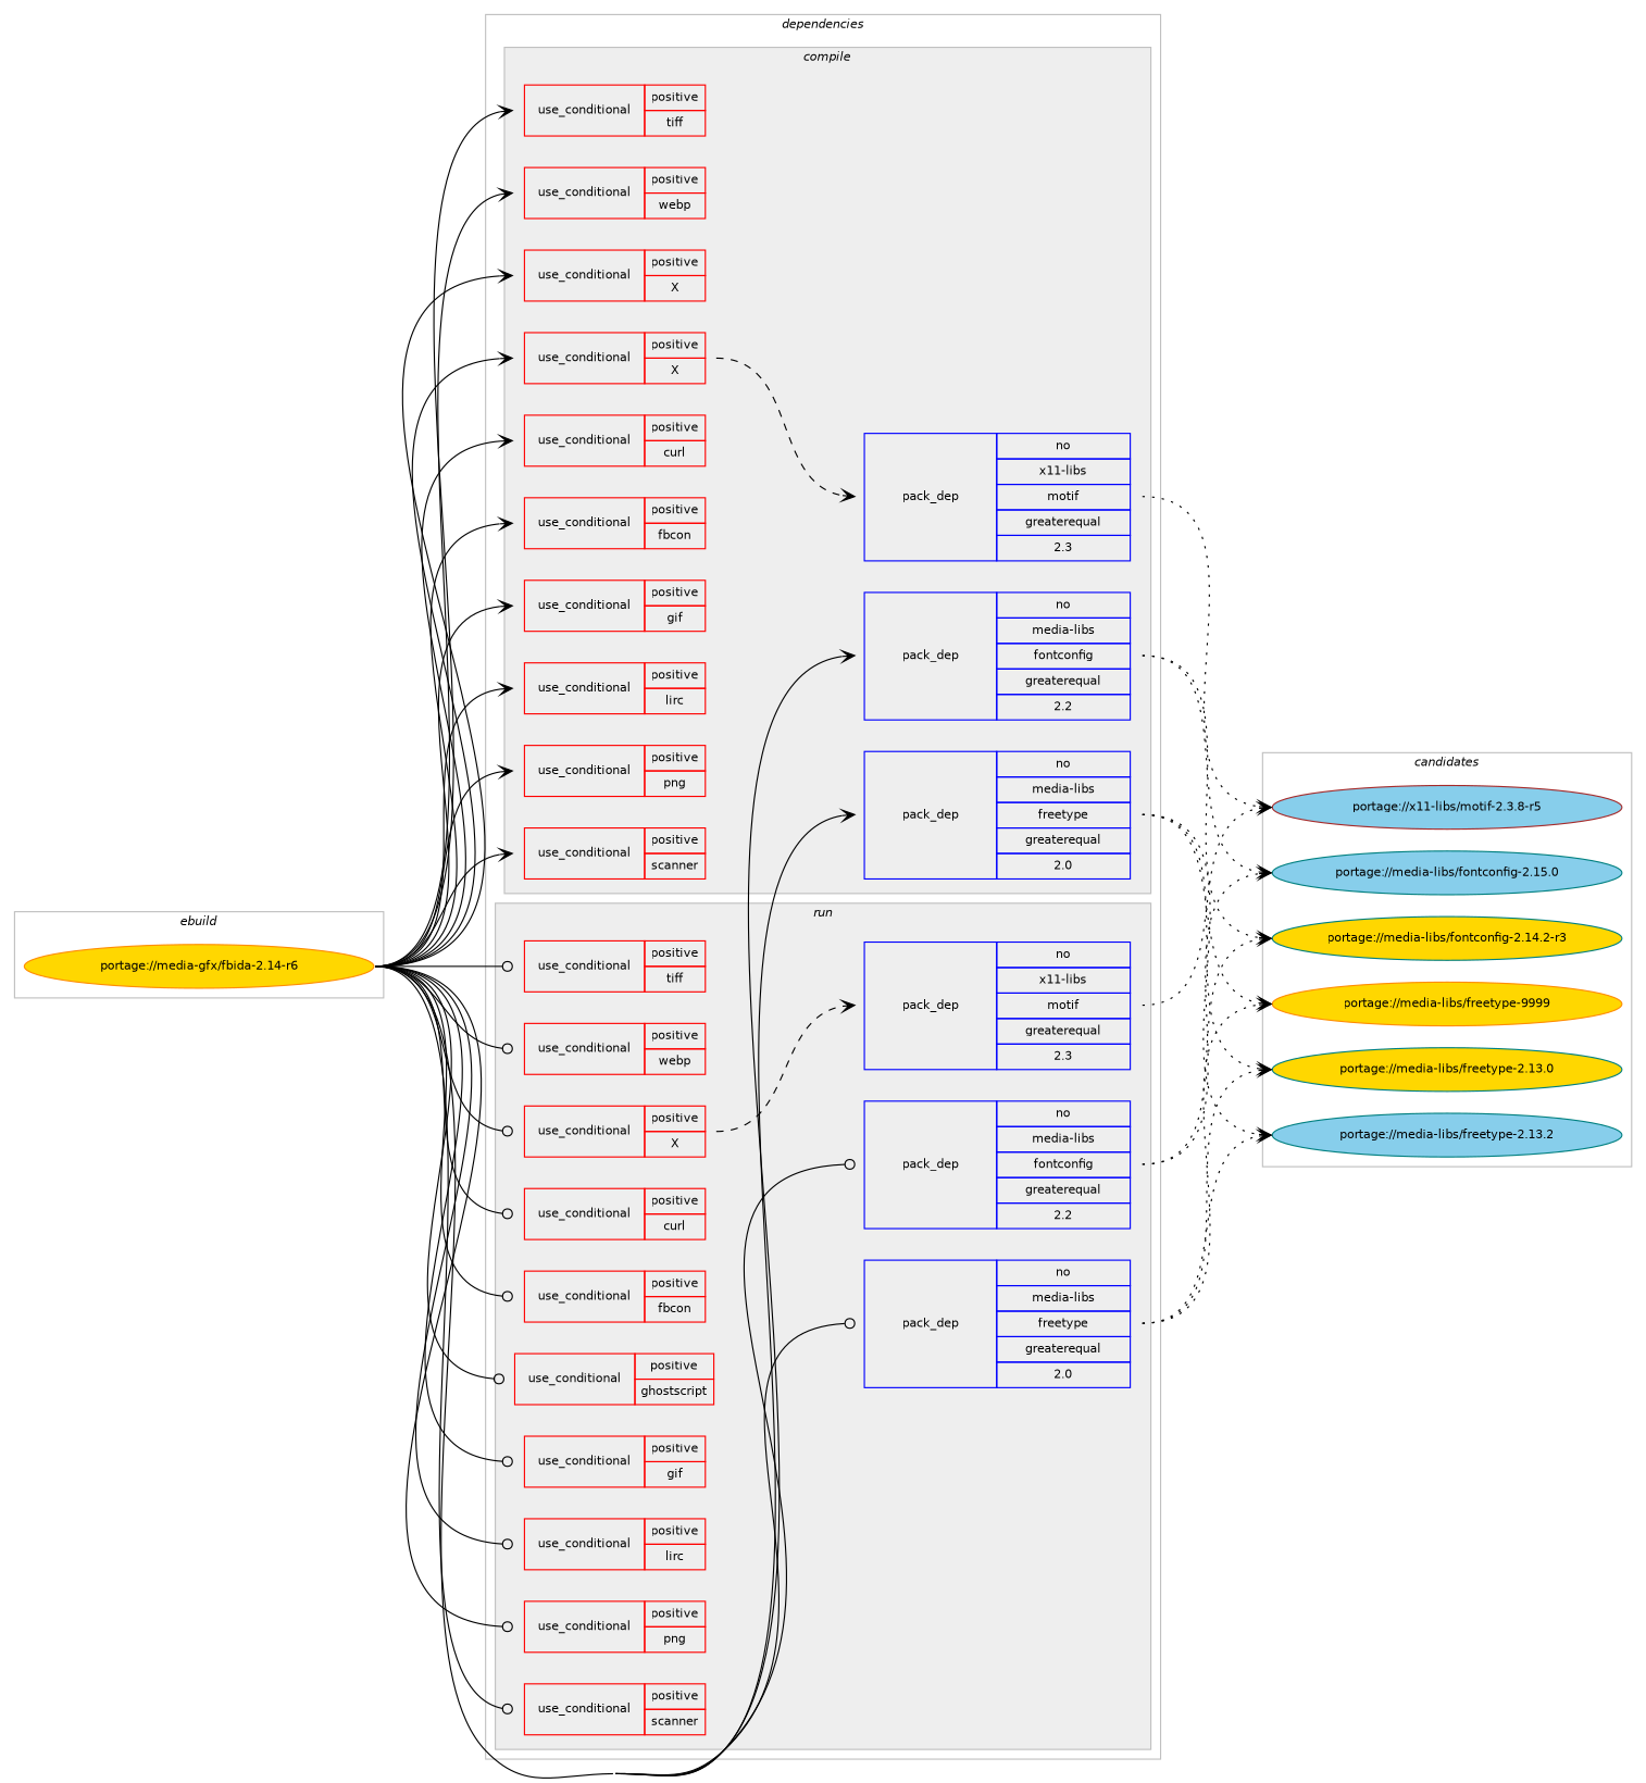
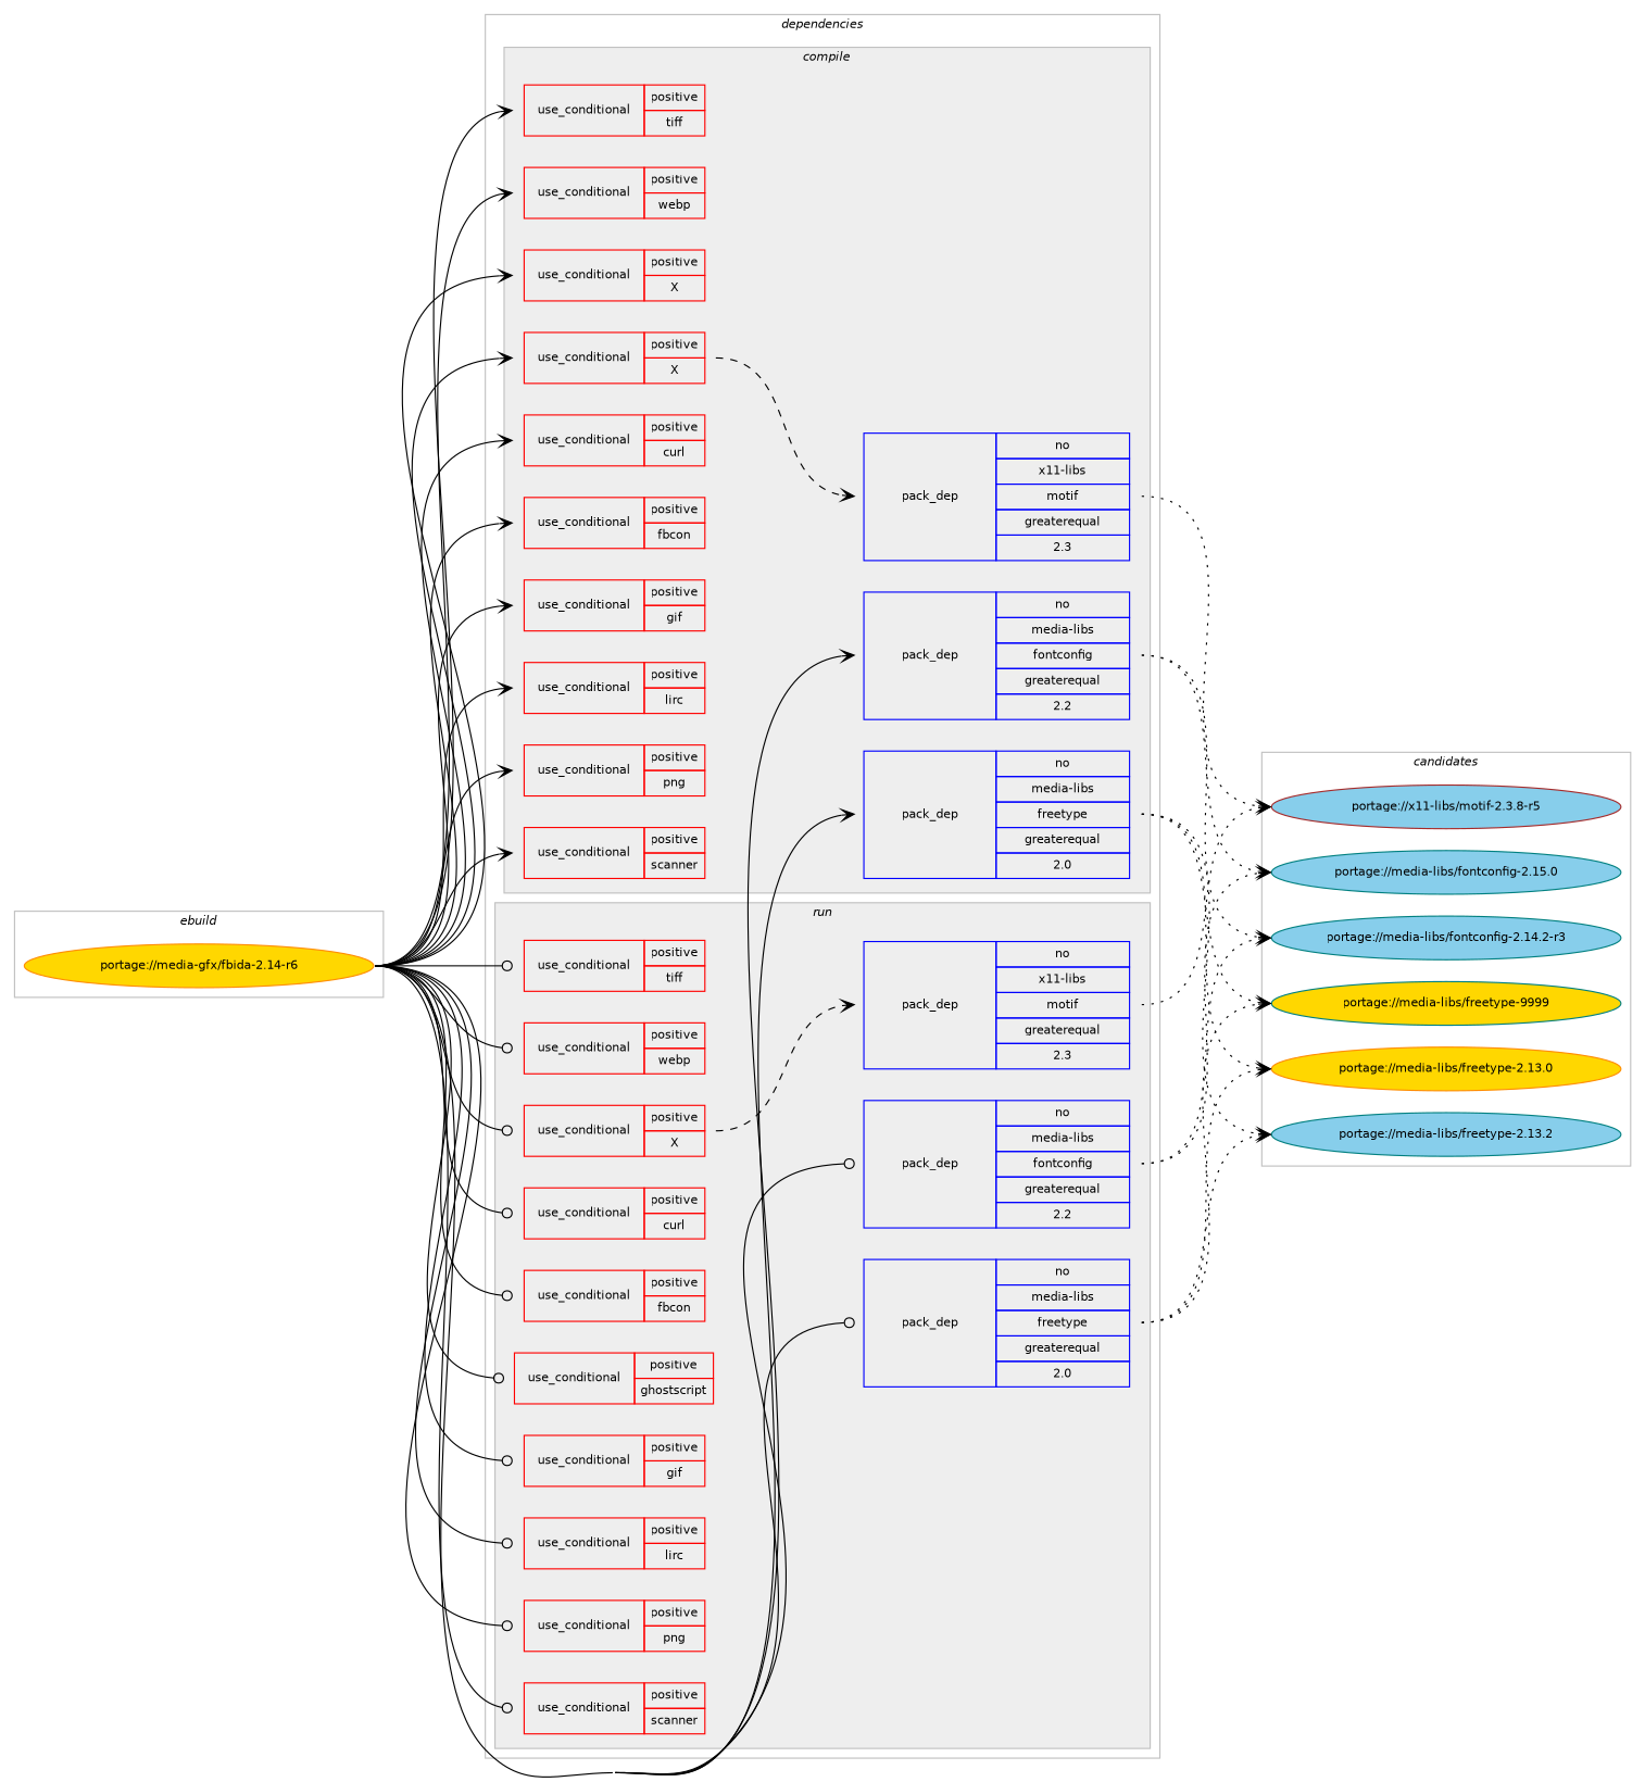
  digraph {
    compound=true
    concentrate=true
    fontname=Helvetica
    fontsize=10
    newrank=true
    rankdir=LR
    ranksep=1.5
    node [color=red fontname=Helvetica fontsize=10 shape=none]
    edge [arrowhead=vee headport=w style=solid tailport=e weight=20]
    n1 [color=darkorange fillcolor=gold label="portage://media-gfx/fbida-2.14-r6" style=filled width=4 shape=""]
    n2 [label=<<TABLE BORDER="0" CELLBORDER="1" CELLSPACING="0" CELLPADDING="4"><TR><TD ROWSPAN="3" CELLPADDING="10">use_conditional</TD></TR><TR><TD>positive</TD></TR><TR><TD>X</TD></TR></TABLE>>]
    n3 [color=blue label=<<TABLE BORDER="0" CELLBORDER="1" CELLSPACING="0" CELLPADDING="4" WIDTH="220"><TR><TD ROWSPAN="6" CELLPADDING="30">pack_dep</TD></TR><TR><TD WIDTH="110">no</TD></TR><TR><TD>x11-libs</TD></TR><TR><TD>motif</TD></TR><TR><TD>greaterequal</TD></TR><TR><TD>2.3</TD></TR></TABLE>>]
    n4 [label=<<TABLE BORDER="0" CELLBORDER="1" CELLSPACING="0" CELLPADDING="4"><TR><TD ROWSPAN="3" CELLPADDING="10">use_conditional</TD></TR><TR><TD>positive</TD></TR><TR><TD>X</TD></TR></TABLE>>]
    n5 [label=<<TABLE BORDER="0" CELLBORDER="1" CELLSPACING="0" CELLPADDING="4"><TR><TD ROWSPAN="3" CELLPADDING="10">use_conditional</TD></TR><TR><TD>positive</TD></TR><TR><TD>curl</TD></TR></TABLE>>]
    n6 [label=<<TABLE BORDER="0" CELLBORDER="1" CELLSPACING="0" CELLPADDING="4"><TR><TD ROWSPAN="3" CELLPADDING="10">use_conditional</TD></TR><TR><TD>positive</TD></TR><TR><TD>fbcon</TD></TR></TABLE>>]
    n7 [label=<<TABLE BORDER="0" CELLBORDER="1" CELLSPACING="0" CELLPADDING="4"><TR><TD ROWSPAN="3" CELLPADDING="10">use_conditional</TD></TR><TR><TD>positive</TD></TR><TR><TD>gif</TD></TR></TABLE>>]
    n8 [label=<<TABLE BORDER="0" CELLBORDER="1" CELLSPACING="0" CELLPADDING="4"><TR><TD ROWSPAN="3" CELLPADDING="10">use_conditional</TD></TR><TR><TD>positive</TD></TR><TR><TD>lirc</TD></TR></TABLE>>]
    n9 [color=blue label=<<TABLE BORDER="0" CELLBORDER="1" CELLSPACING="0" CELLPADDING="4" WIDTH="220"><TR><TD ROWSPAN="6" CELLPADDING="30">pack_dep</TD></TR><TR><TD WIDTH="110">no</TD></TR><TR><TD>media-libs</TD></TR><TR><TD>freetype</TD></TR><TR><TD>greaterequal</TD></TR><TR><TD>2.0</TD></TR></TABLE>>]
    n10 [label=<<TABLE BORDER="0" CELLBORDER="1" CELLSPACING="0" CELLPADDING="4"><TR><TD ROWSPAN="3" CELLPADDING="10">use_conditional</TD></TR><TR><TD>positive</TD></TR><TR><TD>png</TD></TR></TABLE>>]
    n11 [label=<<TABLE BORDER="0" CELLBORDER="1" CELLSPACING="0" CELLPADDING="4"><TR><TD ROWSPAN="3" CELLPADDING="10">use_conditional</TD></TR><TR><TD>positive</TD></TR><TR><TD>scanner</TD></TR></TABLE>>]
    n12 [label=<<TABLE BORDER="0" CELLBORDER="1" CELLSPACING="0" CELLPADDING="4"><TR><TD ROWSPAN="3" CELLPADDING="10">use_conditional</TD></TR><TR><TD>positive</TD></TR><TR><TD>tiff</TD></TR></TABLE>>]
    n13 [label=<<TABLE BORDER="0" CELLBORDER="1" CELLSPACING="0" CELLPADDING="4"><TR><TD ROWSPAN="3" CELLPADDING="10">use_conditional</TD></TR><TR><TD>positive</TD></TR><TR><TD>webp</TD></TR></TABLE>>]
    n14 [color=blue label=<<TABLE BORDER="0" CELLBORDER="1" CELLSPACING="0" CELLPADDING="4" WIDTH="220"><TR><TD ROWSPAN="6" CELLPADDING="30">pack_dep</TD></TR><TR><TD WIDTH="110">no</TD></TR><TR><TD>media-libs</TD></TR><TR><TD>fontconfig</TD></TR><TR><TD>greaterequal</TD></TR><TR><TD>2.2</TD></TR></TABLE>>]
    n15 [color=blue label=<<TABLE BORDER="0" CELLBORDER="1" CELLSPACING="0" CELLPADDING="4" WIDTH="220"><TR><TD ROWSPAN="6" CELLPADDING="30">pack_dep</TD></TR><TR><TD WIDTH="110">no</TD></TR><TR><TD>x11-libs</TD></TR><TR><TD>motif</TD></TR><TR><TD>greaterequal</TD></TR><TR><TD>2.3</TD></TR></TABLE>>]
    n16 [label=<<TABLE BORDER="0" CELLBORDER="1" CELLSPACING="0" CELLPADDING="4"><TR><TD ROWSPAN="3" CELLPADDING="10">use_conditional</TD></TR><TR><TD>positive</TD></TR><TR><TD>X</TD></TR></TABLE>>]
    n17 [label=<<TABLE BORDER="0" CELLBORDER="1" CELLSPACING="0" CELLPADDING="4"><TR><TD ROWSPAN="3" CELLPADDING="10">use_conditional</TD></TR><TR><TD>positive</TD></TR><TR><TD>curl</TD></TR></TABLE>>]
    n18 [label=<<TABLE BORDER="0" CELLBORDER="1" CELLSPACING="0" CELLPADDING="4"><TR><TD ROWSPAN="3" CELLPADDING="10">use_conditional</TD></TR><TR><TD>positive</TD></TR><TR><TD>fbcon</TD></TR></TABLE>>]
    n19 [label=<<TABLE BORDER="0" CELLBORDER="1" CELLSPACING="0" CELLPADDING="4"><TR><TD ROWSPAN="3" CELLPADDING="10">use_conditional</TD></TR><TR><TD>positive</TD></TR><TR><TD>ghostscript</TD></TR></TABLE>>]
    n20 [label=<<TABLE BORDER="0" CELLBORDER="1" CELLSPACING="0" CELLPADDING="4"><TR><TD ROWSPAN="3" CELLPADDING="10">use_conditional</TD></TR><TR><TD>positive</TD></TR><TR><TD>gif</TD></TR></TABLE>>]
    n21 [label=<<TABLE BORDER="0" CELLBORDER="1" CELLSPACING="0" CELLPADDING="4"><TR><TD ROWSPAN="3" CELLPADDING="10">use_conditional</TD></TR><TR><TD>positive</TD></TR><TR><TD>lirc</TD></TR></TABLE>>]
    n22 [label=<<TABLE BORDER="0" CELLBORDER="1" CELLSPACING="0" CELLPADDING="4"><TR><TD ROWSPAN="3" CELLPADDING="10">use_conditional</TD></TR><TR><TD>positive</TD></TR><TR><TD>png</TD></TR></TABLE>>]
    n23 [label=<<TABLE BORDER="0" CELLBORDER="1" CELLSPACING="0" CELLPADDING="4"><TR><TD ROWSPAN="3" CELLPADDING="10">use_conditional</TD></TR><TR><TD>positive</TD></TR><TR><TD>scanner</TD></TR></TABLE>>]
    n24 [label=<<TABLE BORDER="0" CELLBORDER="1" CELLSPACING="0" CELLPADDING="4"><TR><TD ROWSPAN="3" CELLPADDING="10">use_conditional</TD></TR><TR><TD>positive</TD></TR><TR><TD>tiff</TD></TR></TABLE>>]
    n25 [label=<<TABLE BORDER="0" CELLBORDER="1" CELLSPACING="0" CELLPADDING="4"><TR><TD ROWSPAN="3" CELLPADDING="10">use_conditional</TD></TR><TR><TD>positive</TD></TR><TR><TD>webp</TD></TR></TABLE>>]
    n26 [color=blue label=<<TABLE BORDER="0" CELLBORDER="1" CELLSPACING="0" CELLPADDING="4" WIDTH="220"><TR><TD ROWSPAN="6" CELLPADDING="30">pack_dep</TD></TR><TR><TD WIDTH="110">no</TD></TR><TR><TD>media-libs</TD></TR><TR><TD>fontconfig</TD></TR><TR><TD>greaterequal</TD></TR><TR><TD>2.2</TD></TR></TABLE>>]
    n27 [color=blue label=<<TABLE BORDER="0" CELLBORDER="1" CELLSPACING="0" CELLPADDING="4" WIDTH="220"><TR><TD ROWSPAN="6" CELLPADDING="30">pack_dep</TD></TR><TR><TD WIDTH="110">no</TD></TR><TR><TD>media-libs</TD></TR><TR><TD>freetype</TD></TR><TR><TD>greaterequal</TD></TR><TR><TD>2.0</TD></TR></TABLE>>]
-   n28 [color=teal fillcolor=gold label="portage://media-libs/freetype-2.13.0" style=filled width=4 shape=""]
+   n28 [color=darkorange fillcolor=gold label="portage://media-libs/freetype-2.13.0" style=filled width=4 shape=""]
    n29 [color=teal fillcolor=skyblue label="portage://media-libs/freetype-2.13.2" style=filled width=4 shape=""]
-   n30 [color=darkorange fillcolor=gold label="portage://media-libs/freetype-9999" style=filled width=4 shape=""]
+   n30 [color=teal fillcolor=gold label="portage://media-libs/freetype-9999" style=filled width=4 shape=""]
    n31 [color=brown fillcolor=skyblue label="portage://x11-libs/motif-2.3.8-r5" style=filled width=4 shape=""]
-   n32 [color=teal fillcolor=gold label="portage://media-libs/fontconfig-2.14.2-r3" style=filled width=4 shape=""]
+   n32 [color=teal fillcolor=skyblue label="portage://media-libs/fontconfig-2.14.2-r3" style=filled width=4 shape=""]
    n33 [color=teal fillcolor=skyblue label="portage://media-libs/fontconfig-2.15.0" style=filled width=4 shape=""]
    subgraph cluster_1 {
      color=gray
      label=<<i>ebuild</i>>
      rank=same
      n1
    }
    subgraph cluster_2 {
      color=gray
      label=<<i>dependencies</i>>
      subgraph cluster_3 {
        color=gray
        fillcolor="#eeeeee"
        label=<<i>compile</i>>
        style=filled
        subgraph sub_4 {
          color=gray
          fillcolor="#eeeeee"
          label=<<i>compile</i>>
          style=filled
          n2
        }
        subgraph sub_5 {
          color=gray
          fillcolor="#eeeeee"
          label=<<i>compile</i>>
          style=filled
          n4
          subgraph sub_6 {
            color=gray
            fillcolor="#eeeeee"
            label=<<i>compile</i>>
            style=filled
            n3
          }
        }
        subgraph sub_7 {
          color=gray
          fillcolor="#eeeeee"
          label=<<i>compile</i>>
          style=filled
          n5
        }
        subgraph sub_8 {
          color=gray
          fillcolor="#eeeeee"
          label=<<i>compile</i>>
          style=filled
          n6
        }
        subgraph sub_9 {
          color=gray
          fillcolor="#eeeeee"
          label=<<i>compile</i>>
          style=filled
          n7
        }
        subgraph sub_10 {
          color=gray
          fillcolor="#eeeeee"
          label=<<i>compile</i>>
          style=filled
          n8
        }
        subgraph sub_11 {
          color=gray
          fillcolor="#eeeeee"
          label=<<i>compile</i>>
          style=filled
          n9
        }
        subgraph sub_12 {
          color=gray
          fillcolor="#eeeeee"
          label=<<i>compile</i>>
          style=filled
          n10
        }
        subgraph sub_13 {
          color=gray
          fillcolor="#eeeeee"
          label=<<i>compile</i>>
          style=filled
          n11
        }
        subgraph sub_14 {
          color=gray
          fillcolor="#eeeeee"
          label=<<i>compile</i>>
          style=filled
          n12
        }
        subgraph sub_15 {
          color=gray
          fillcolor="#eeeeee"
          label=<<i>compile</i>>
          style=filled
          n13
        }
        subgraph sub_16 {
          color=gray
          fillcolor="#eeeeee"
          label=<<i>compile</i>>
          style=filled
          n14
        }
      }
      subgraph cluster_17 {
        color=gray
        fillcolor="#eeeeee"
        label=<<i>compile and run</i>>
        style=filled
      }
      subgraph cluster_18 {
        color=gray
        fillcolor="#eeeeee"
        label=<<i>run</i>>
        style=filled
        subgraph sub_19 {
          color=gray
          fillcolor="#eeeeee"
          label=<<i>run</i>>
          style=filled
          n16
          subgraph sub_20 {
            color=gray
            fillcolor="#eeeeee"
            label=<<i>run</i>>
            style=filled
            n15
          }
        }
        subgraph sub_21 {
          color=gray
          fillcolor="#eeeeee"
          label=<<i>run</i>>
          style=filled
          n17
        }
        subgraph sub_22 {
          color=gray
          fillcolor="#eeeeee"
          label=<<i>run</i>>
          style=filled
          n18
        }
        subgraph sub_23 {
          color=gray
          fillcolor="#eeeeee"
          label=<<i>run</i>>
          style=filled
          n19
        }
        subgraph sub_24 {
          color=gray
          fillcolor="#eeeeee"
          label=<<i>run</i>>
          style=filled
          n20
        }
        subgraph sub_25 {
          color=gray
          fillcolor="#eeeeee"
          label=<<i>run</i>>
          style=filled
          n21
        }
        subgraph sub_26 {
          color=gray
          fillcolor="#eeeeee"
          label=<<i>run</i>>
          style=filled
          n22
        }
        subgraph sub_27 {
          color=gray
          fillcolor="#eeeeee"
          label=<<i>run</i>>
          style=filled
          n23
        }
        subgraph sub_28 {
          color=gray
          fillcolor="#eeeeee"
          label=<<i>run</i>>
          style=filled
          n24
        }
        subgraph sub_29 {
          color=gray
          fillcolor="#eeeeee"
          label=<<i>run</i>>
          style=filled
          n25
        }
        subgraph sub_30 {
          color=gray
          fillcolor="#eeeeee"
          label=<<i>run</i>>
          style=filled
          n26
        }
        subgraph sub_31 {
          color=gray
          fillcolor="#eeeeee"
          label=<<i>run</i>>
          style=filled
          n27
        }
      }
    }
    subgraph cluster_32 {
      color=gray
      label=<<i>candidates</i>>
      rank=same
      subgraph sub_33 {
        color=black
        label=<<i>candidates</i>>
        nodesep=1
        rank=same
        n28
        n29
        n30
      }
      subgraph sub_34 {
        color=black
        label=<<i>candidates</i>>
        nodesep=1
        rank=same
        n31
      }
      subgraph sub_35 {
        color=black
        label=<<i>candidates</i>>
        nodesep=1
        rank=same
        n32
        n33
      }
      subgraph sub_36 {
        color=black
        label=<<i>candidates</i>>
        nodesep=1
        rank=same
        n31
      }
      subgraph sub_37 {
        color=black
        label=<<i>candidates</i>>
        nodesep=1
        rank=same
        n32
        n33
      }
      subgraph sub_38 {
        color=black
        label=<<i>candidates</i>>
        nodesep=1
        rank=same
        n28
        n29
        n30
      }
    }
    n1 -> n2
    n1 -> n4
    n1 -> n5
    n1 -> n6
    n1 -> n7
    n1 -> n8
    n1 -> n9
    n1 -> n10
    n1 -> n11
    n1 -> n12
    n1 -> n13
    n1 -> n14
    n1 -> n16 [arrowhead=odot]
    n1 -> n17 [arrowhead=odot]
    n1 -> n18 [arrowhead=odot]
    n1 -> n19 [arrowhead=odot]
    n1 -> n20 [arrowhead=odot]
    n1 -> n21 [arrowhead=odot]
    n1 -> n22 [arrowhead=odot]
    n1 -> n23 [arrowhead=odot]
    n1 -> n24 [arrowhead=odot]
    n1 -> n25 [arrowhead=odot]
    n1 -> n26 [arrowhead=odot]
    n1 -> n27 [arrowhead=odot]
    n3 -> n31 [style=dotted weight=100]
    n4 -> n3 [style=dashed]
    n9 -> n28 [style=dotted weight=100]
    n9 -> n29 [style=dotted weight=100]
    n9 -> n30 [style=dotted weight=100]
    n14 -> n32 [style=dotted weight=100]
    n14 -> n33 [style=dotted weight=100]
    n15 -> n31 [style=dotted weight=100]
    n16 -> n15 [style=dashed]
    n26 -> n32 [style=dotted weight=100]
    n26 -> n33 [style=dotted weight=100]
    n27 -> n28 [style=dotted weight=100]
    n27 -> n29 [style=dotted weight=100]
    n27 -> n30 [style=dotted weight=100]
  }
